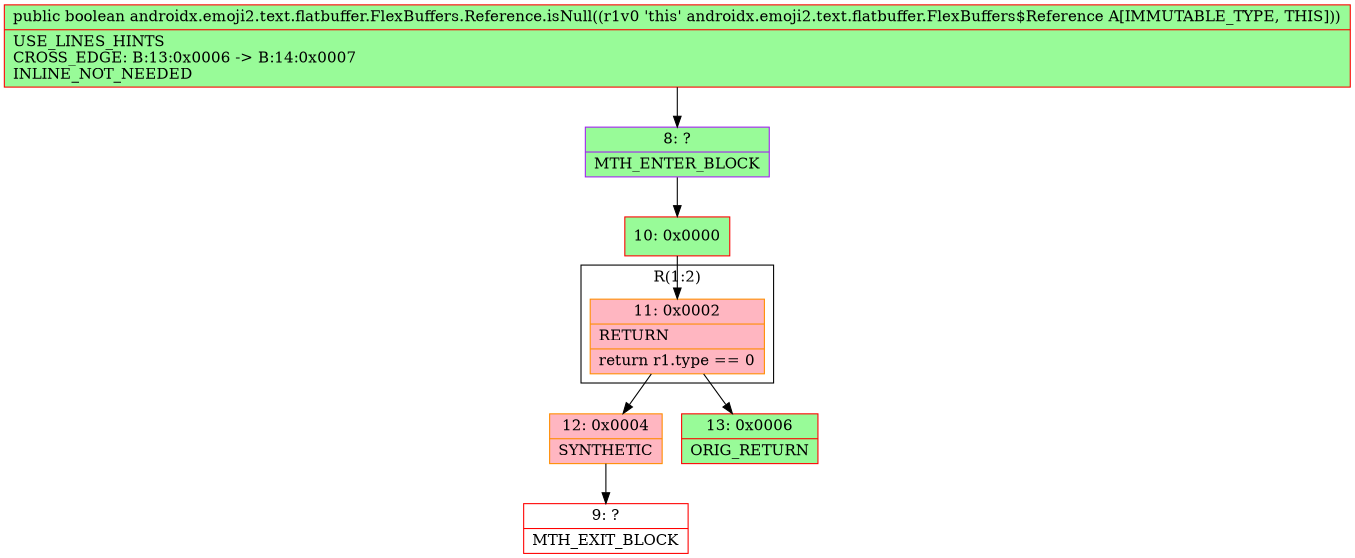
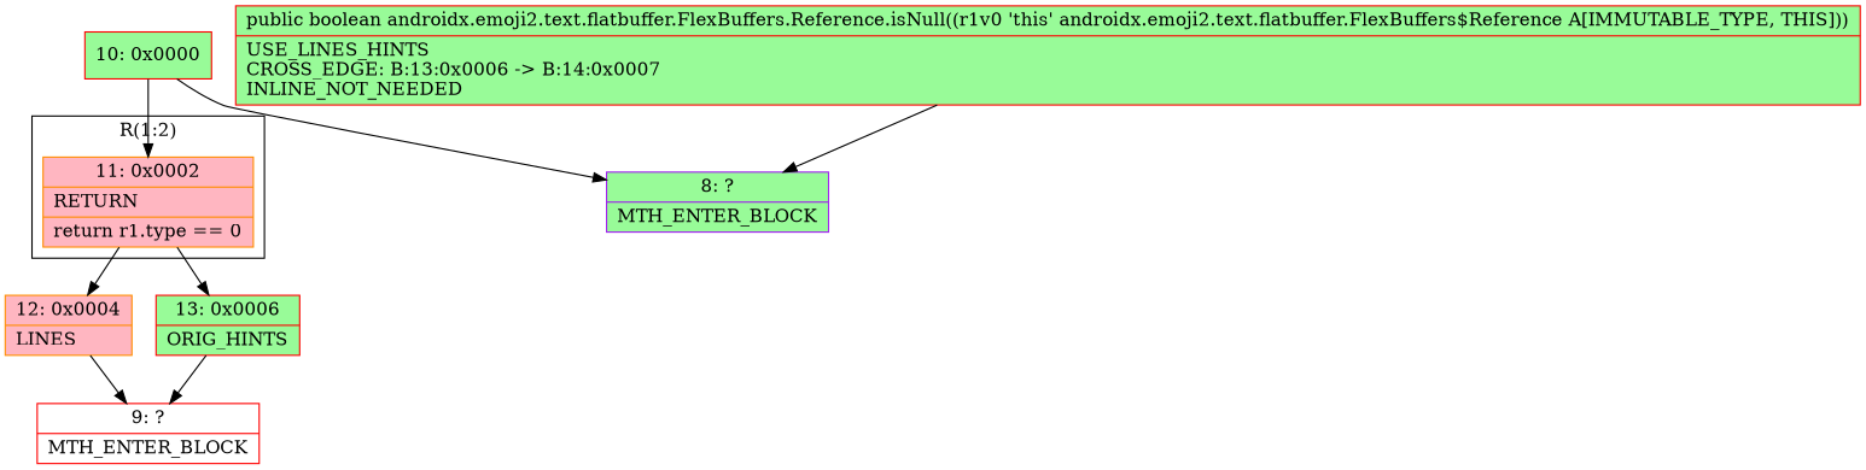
  digraph {
    node [color=red fillcolor=palegreen shape=record style=filled]
    n1 [color=darkorange fillcolor=lightpink label="{11\:\ 0x0002|RETURN\l|return r1.type == 0\l}"]
-   n2 [color=darkorange fillcolor=lightpink label="{12\:\ 0x0004|SYNTHETIC\l}"]
-   n3 [label="{13\:\ 0x0006|ORIG_RETURN\l}"]
-   n4 [fillcolor=white label="{9\:\ ?|MTH_EXIT_BLOCK\l}"]
+   n2 [color=darkorange fillcolor=lightpink label="{12\:\ 0x0004|LINES\l}"]
+   n3 [label="{13\:\ 0x0006|ORIG_HINTS\l}"]
+   n4 [fillcolor=white label="{9\:\ ?|MTH_ENTER_BLOCK\l}"]
    n5 [color=purple label="{8\:\ ?|MTH_ENTER_BLOCK\l}"]
    n6 [label="{10\:\ 0x0000}"]
    n7 [label="{public boolean androidx.emoji2.text.flatbuffer.FlexBuffers.Reference.isNull((r1v0 'this' androidx.emoji2.text.flatbuffer.FlexBuffers$Reference A[IMMUTABLE_TYPE, THIS]))  | USE_LINES_HINTS\lCROSS_EDGE: B:13:0x0006 \-\> B:14:0x0007\lINLINE_NOT_NEEDED\l}"]
    subgraph cluster_1 {
      label="R(1:2)"
      n1
    }
    n1 -> n2
    n1 -> n3
    n2 -> n4
-   n5 -> n6
+   n3 -> n4
+   n6 -> n5
    n6 -> n1
    n7 -> n5
  }
